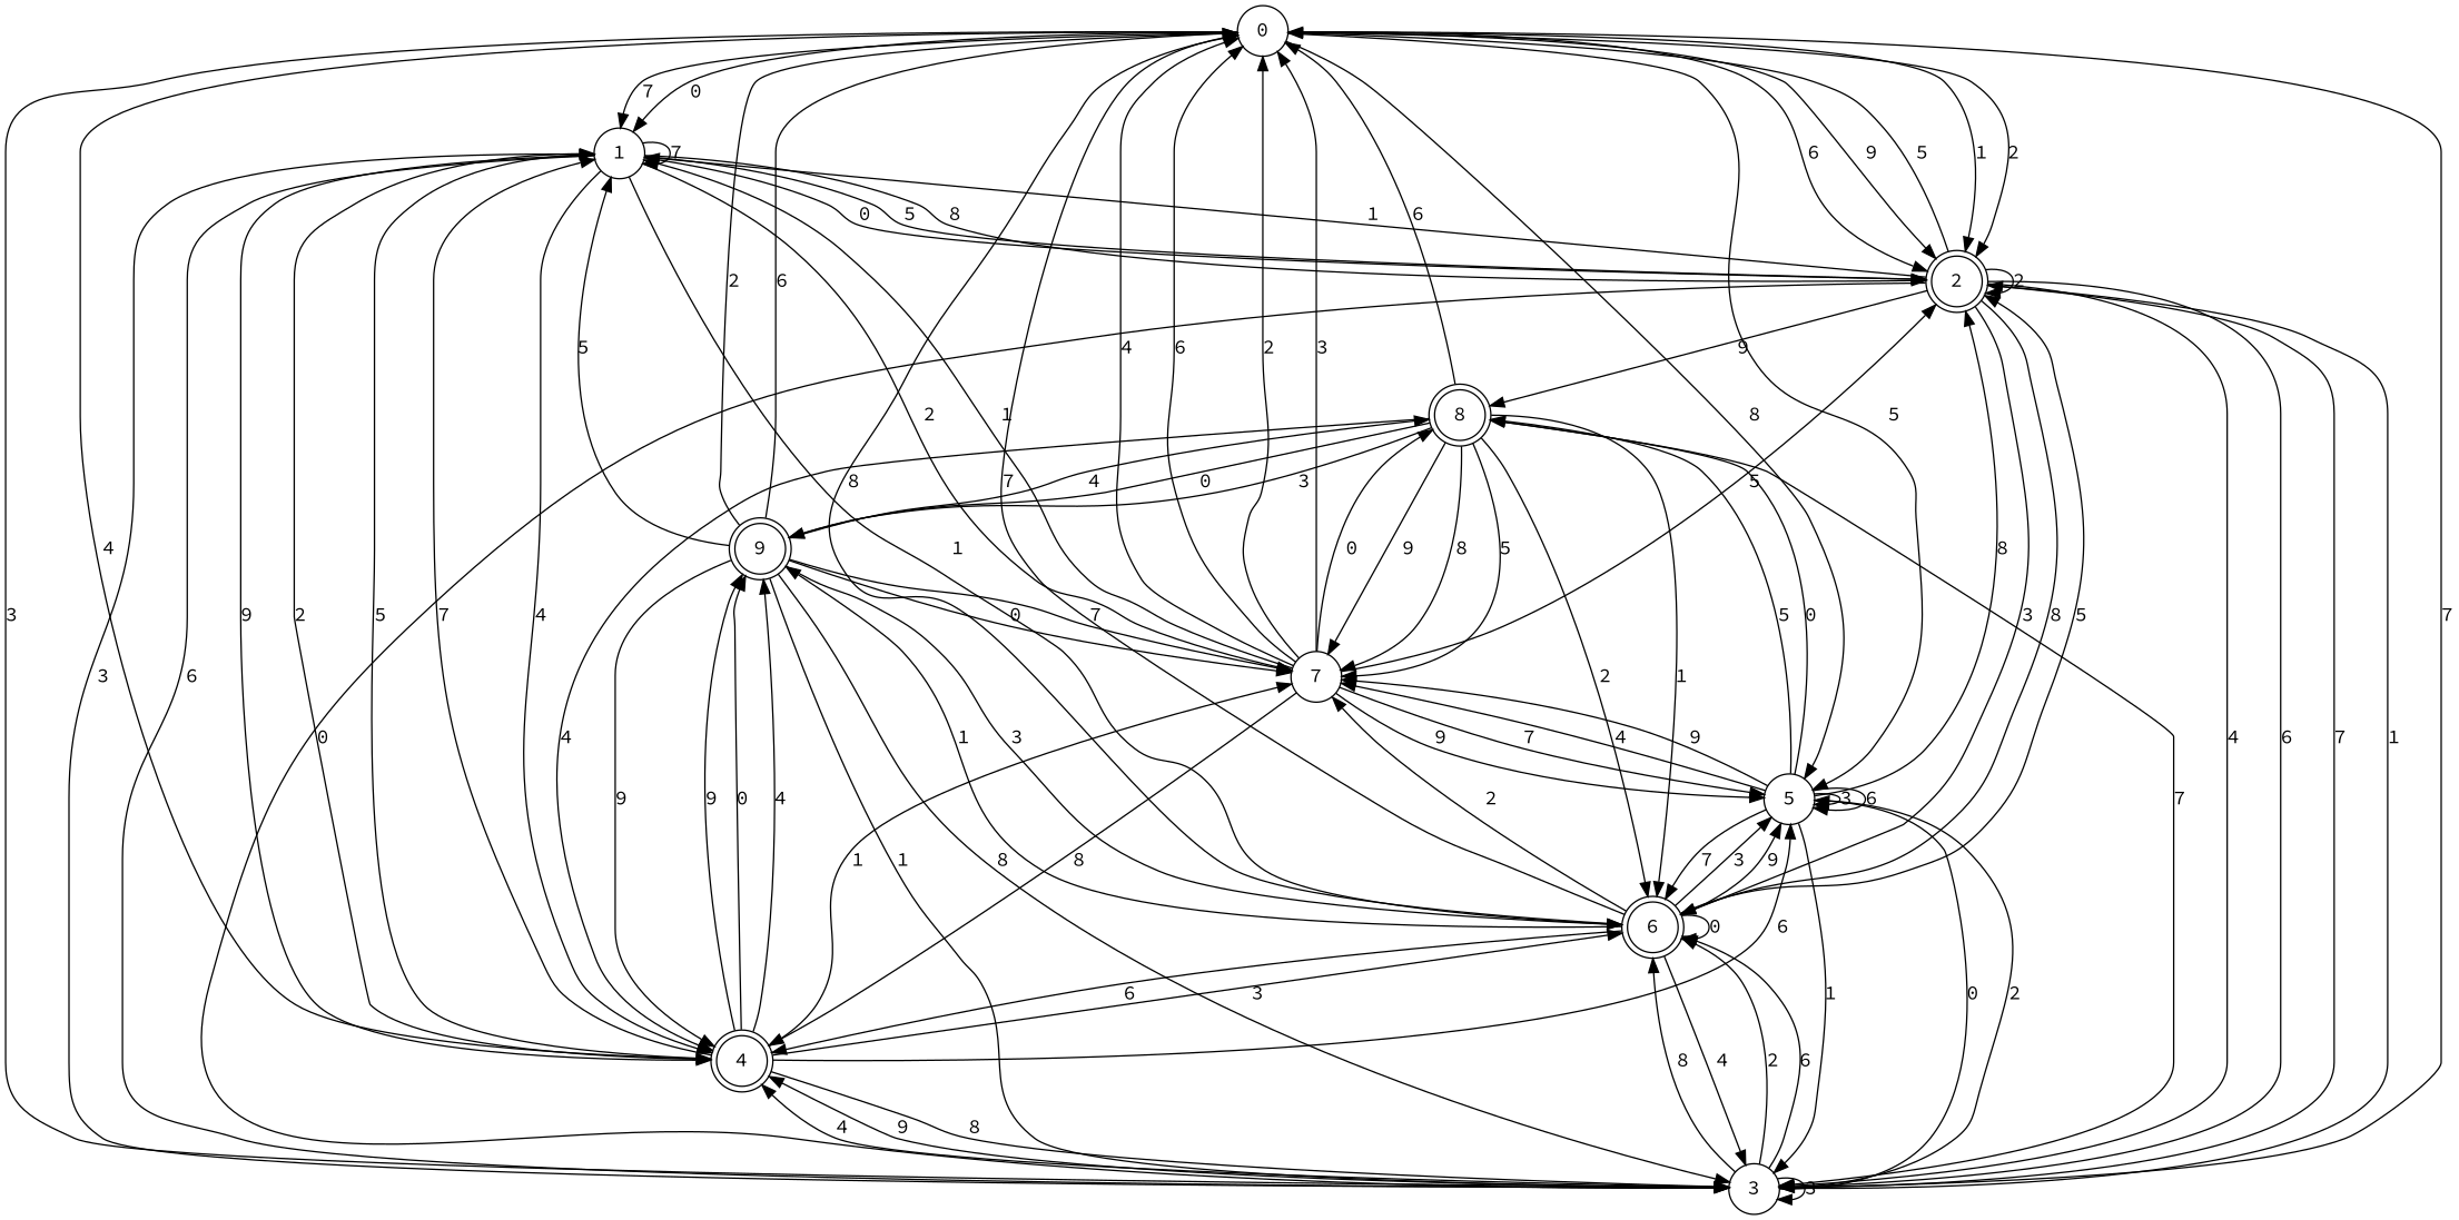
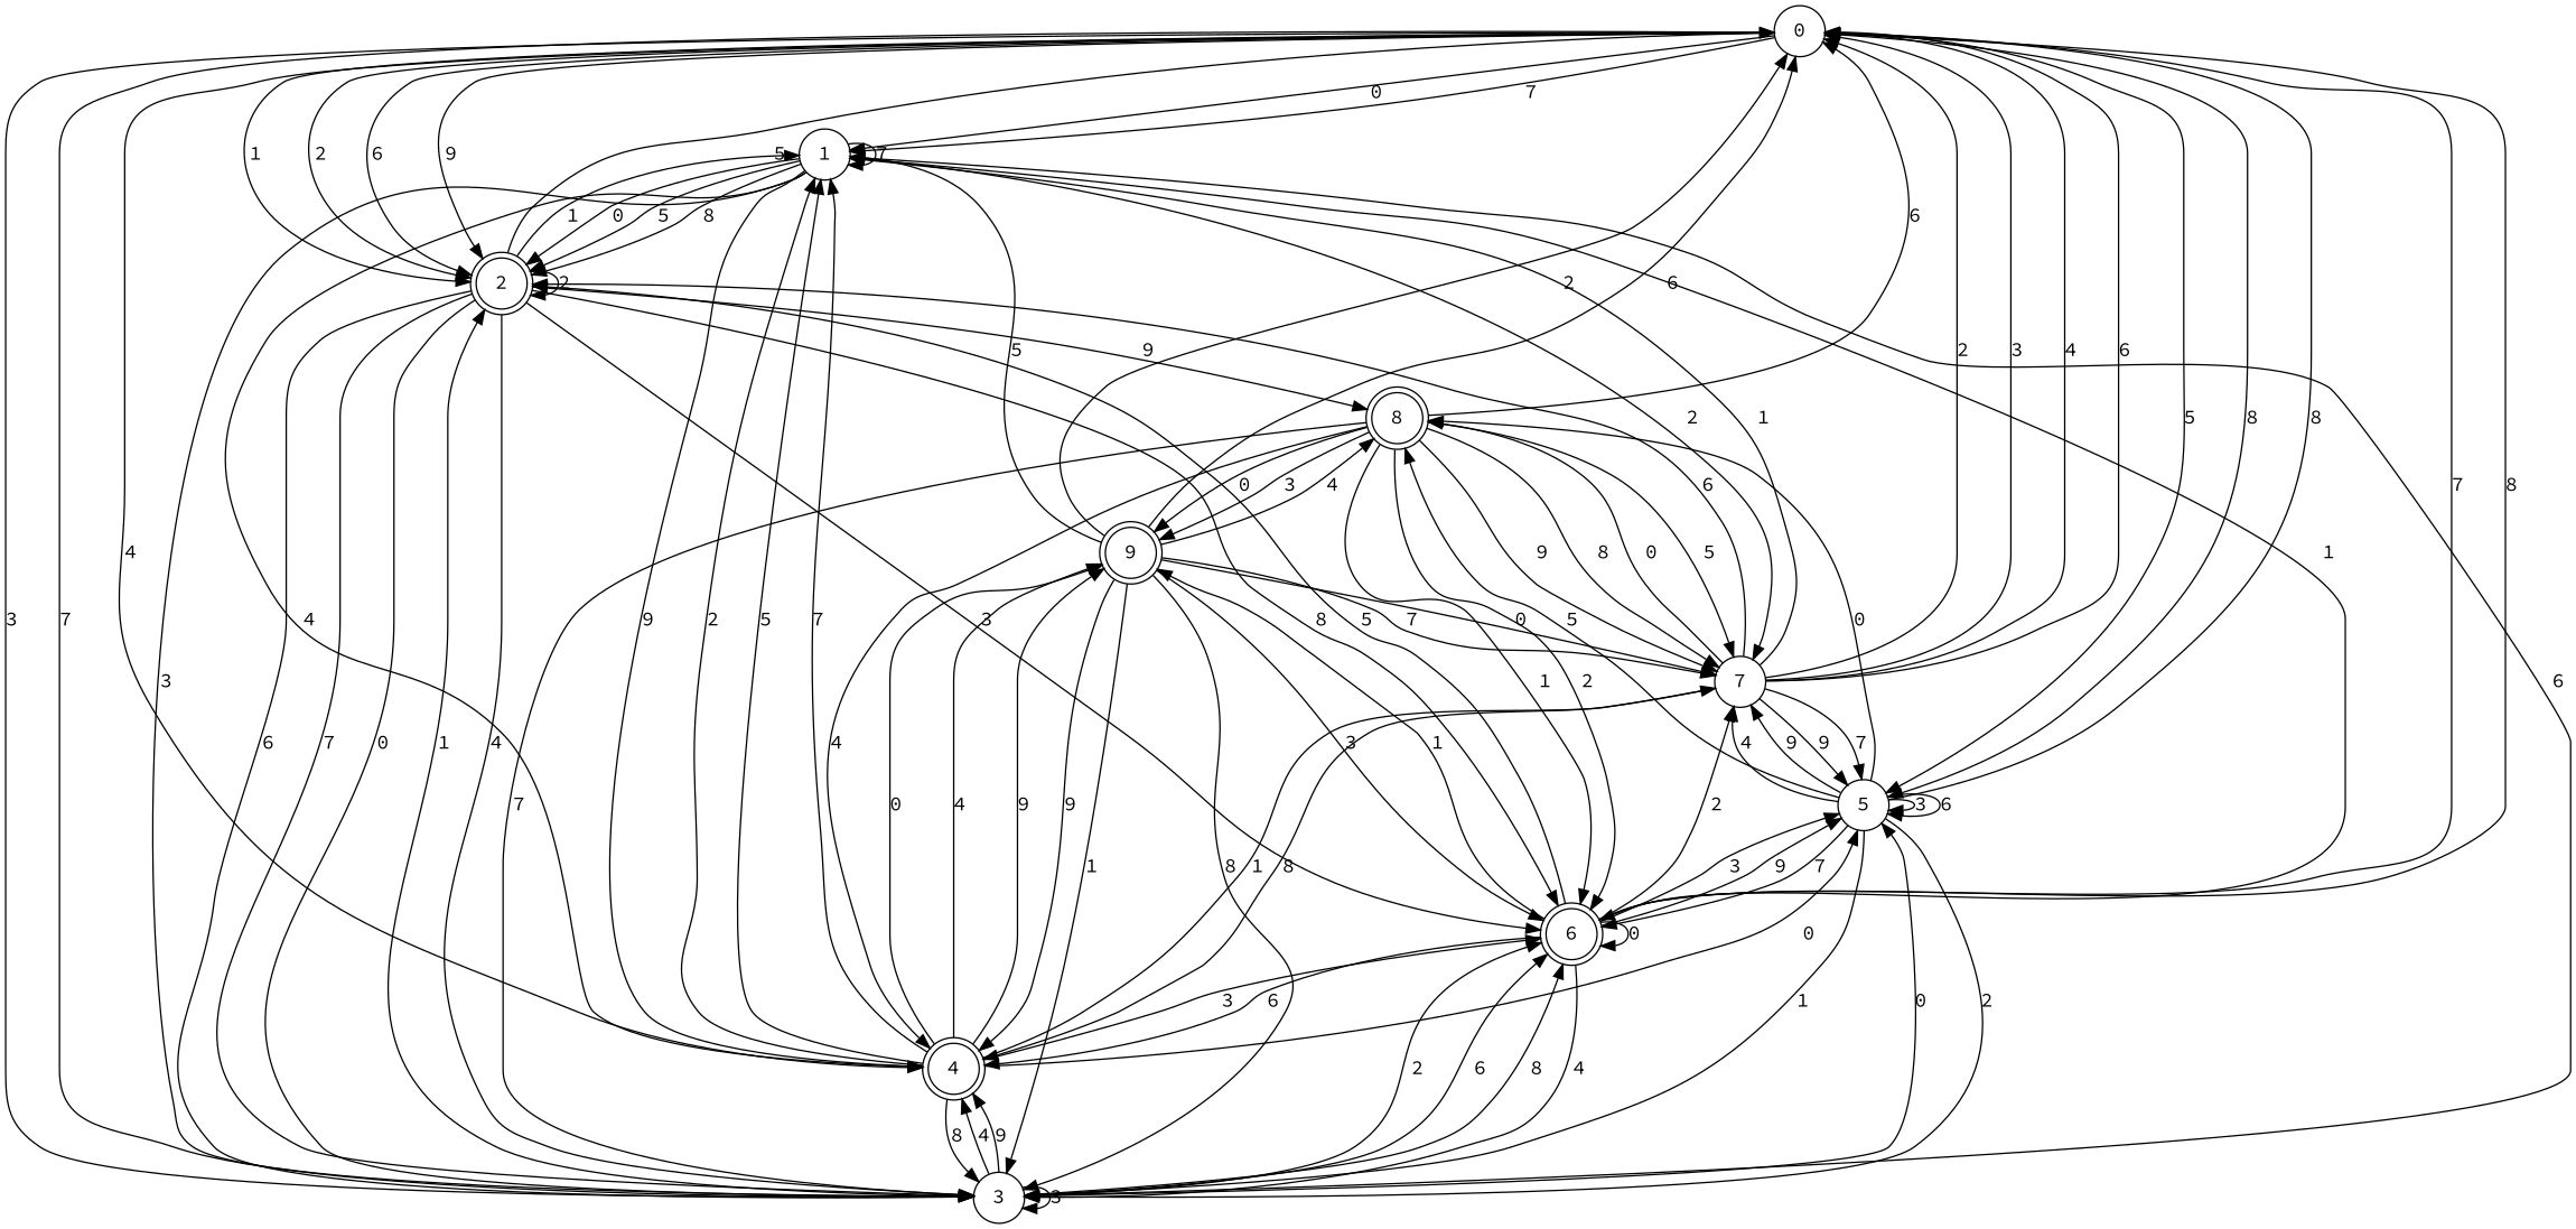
  digraph {
    fontname="Source Code Pro"
    node [fontname="Source Code Pro" shape=circle]
    edge [fontname="Source Code Pro"]
    n1 [label=0]
    n2 [label=1]
    n3 [label=2 shape=doublecircle]
    n4 [label=3]
    n5 [label=4 shape=doublecircle]
    n6 [label=5]
    n7 [label=6 shape=doublecircle]
    n8 [label=7]
    n9 [label=8 shape=doublecircle]
    n10 [label=9 shape=doublecircle]
    n1 -> n2 [label=0]
    n1 -> n2 [label=7]
    n1 -> n3 [label=1]
    n1 -> n3 [label=2]
    n1 -> n3 [label=6]
    n1 -> n3 [label=9]
    n1 -> n4 [label=3]
    n1 -> n5 [label=4]
    n1 -> n6 [label=5]
    n1 -> n6 [label=8]
    n2 -> n2 [label=7]
    n2 -> n3 [label=0]
    n2 -> n3 [label=5]
    n2 -> n3 [label=8]
    n2 -> n4 [label=3]
    n2 -> n4 [label=6]
    n2 -> n5 [label=4]
    n2 -> n5 [label=9]
    n2 -> n7 [label=1]
    n2 -> n8 [label=2]
    n3 -> n1 [label=5]
    n3 -> n2 [label=1]
    n3 -> n3 [label=2]
    n3 -> n4 [label=0]
    n3 -> n4 [label=4]
    n3 -> n4 [label=6]
    n3 -> n4 [label=7]
    n3 -> n7 [label=3]
    n3 -> n7 [label=8]
    n3 -> n9 [label=9]
    n4 -> n1 [label=7]
    n4 -> n3 [label=1]
    n4 -> n4 [label=3]
    n4 -> n5 [label=4]
    n4 -> n5 [label=9]
    n4 -> n6 [label=0]
    n4 -> n7 [label=2]
    n4 -> n7 [label=6]
    n4 -> n7 [label=8]
    n5 -> n2 [label=2]
    n5 -> n2 [label=5]
    n5 -> n2 [label=7]
    n5 -> n4 [label=8]
-   n5 -> n6 [label=6]
+   n5 -> n6 [label=0]
    n5 -> n7 [label=3]
    n5 -> n8 [label=1]
    n5 -> n10 [label=0]
    n5 -> n10 [label=4]
    n5 -> n10 [label=9]
-   n6 -> n3 [label=8]
+   n6 -> n1 [label=8]
    n6 -> n4 [label=1]
    n6 -> n4 [label=2]
    n6 -> n6 [label=3]
    n6 -> n6 [label=6]
    n6 -> n7 [label=7]
    n6 -> n8 [label=4]
    n6 -> n8 [label=9]
    n6 -> n9 [label=0]
    n6 -> n9 [label=5]
    n7 -> n1 [label=7]
    n7 -> n1 [label=8]
    n7 -> n3 [label=5]
    n7 -> n4 [label=4]
    n7 -> n5 [label=6]
    n7 -> n6 [label=3]
    n7 -> n6 [label=9]
    n7 -> n7 [label=0]
    n7 -> n8 [label=2]
    n7 -> n10 [label=1]
    n8 -> n1 [label=2]
    n8 -> n1 [label=3]
    n8 -> n1 [label=4]
    n8 -> n1 [label=6]
    n8 -> n2 [label=1]
-   n8 -> n3 [label=5]
+   n8 -> n3 [label=6]
    n8 -> n5 [label=8]
    n8 -> n6 [label=7]
    n8 -> n6 [label=9]
    n8 -> n9 [label=0]
    n9 -> n1 [label=6]
    n9 -> n4 [label=7]
    n9 -> n5 [label=4]
    n9 -> n7 [label=1]
    n9 -> n7 [label=2]
    n9 -> n8 [label=5]
    n9 -> n8 [label=8]
    n9 -> n8 [label=9]
    n9 -> n10 [label=0]
    n9 -> n10 [label=3]
    n10 -> n1 [label=2]
    n10 -> n1 [label=6]
    n10 -> n2 [label=5]
    n10 -> n4 [label=1]
    n10 -> n4 [label=8]
    n10 -> n5 [label=9]
    n10 -> n7 [label=3]
    n10 -> n8 [label=0]
    n10 -> n8 [label=7]
    n10 -> n9 [label=4]
  }
